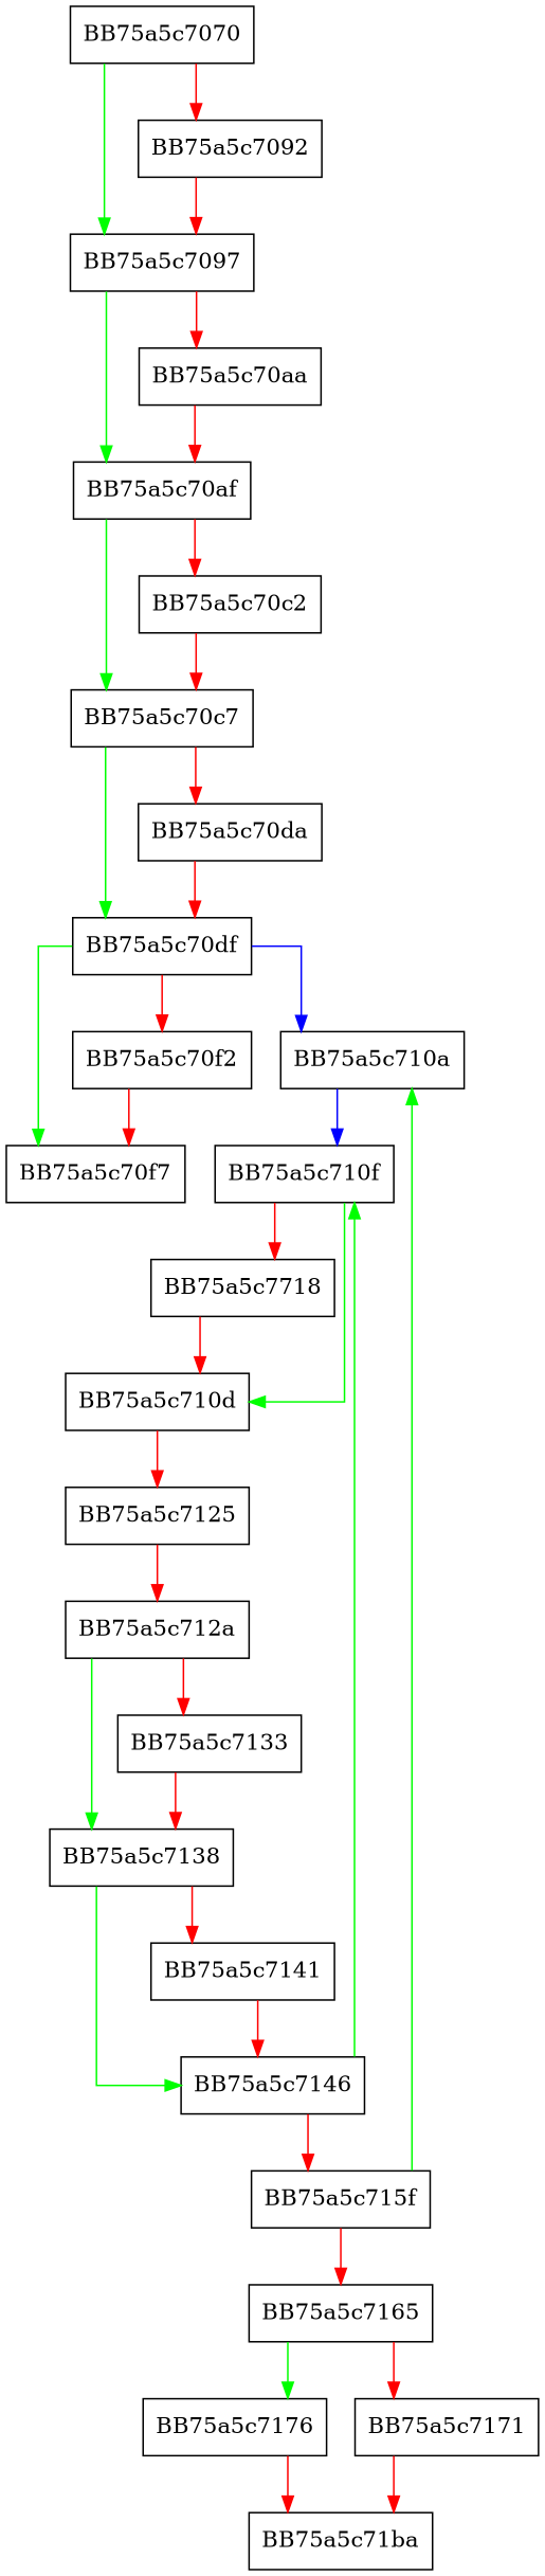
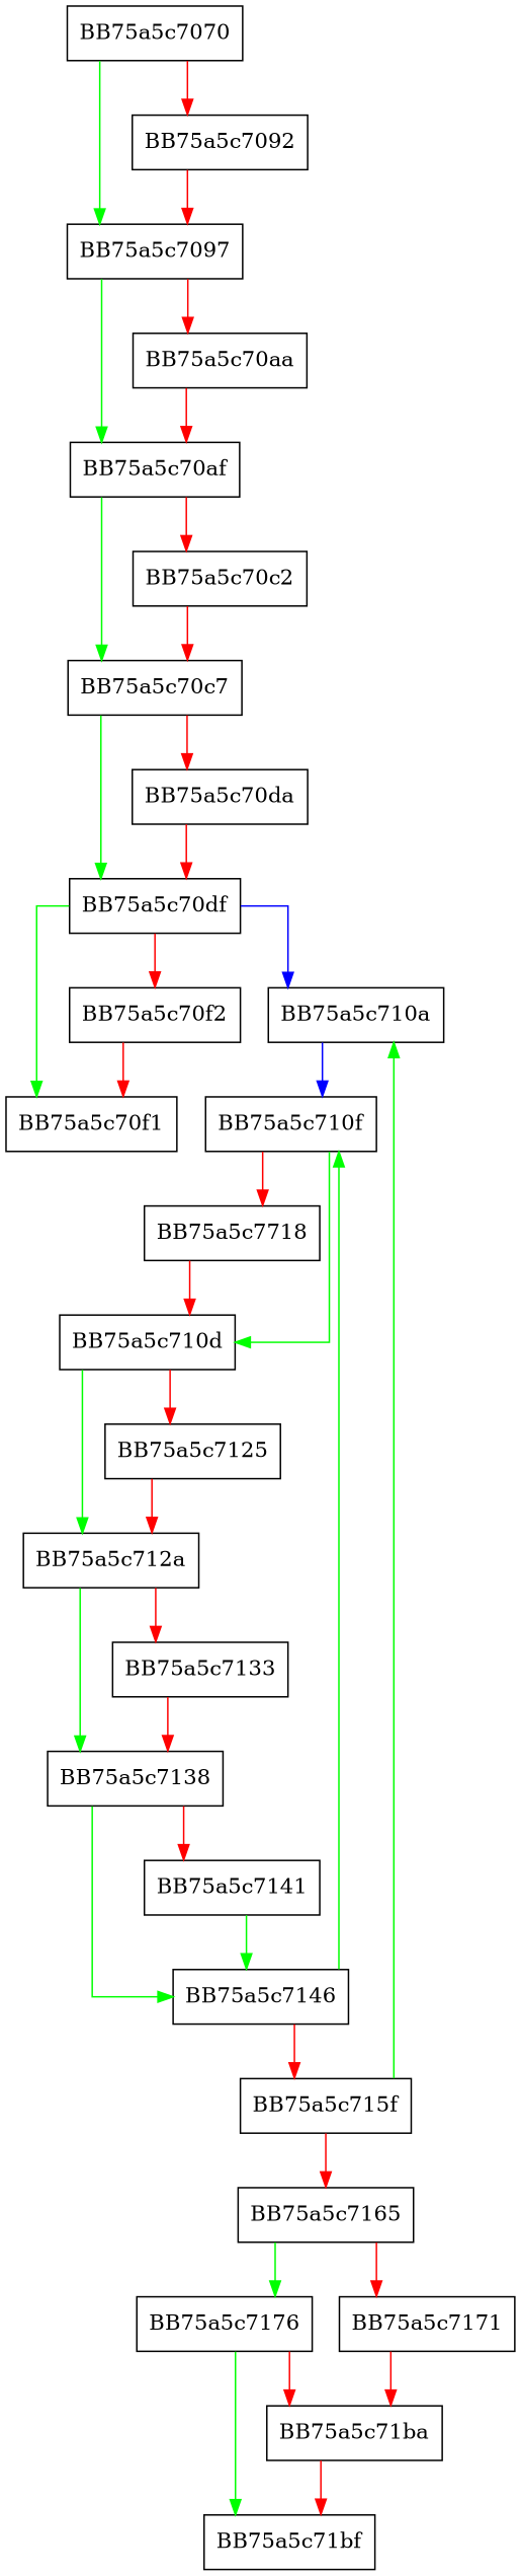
  digraph {
    fontname="DejaVu Serif"
    splines=ortho
    node [fontname="DejaVu Serif" shape=box]
    edge [color=red fontname="DejaVu Serif"]
    BB75a5c7070
    BB75a5c7097
    BB75a5c7092
    BB75a5c70af
    BB75a5c70aa
    BB75a5c70c7
    BB75a5c70c2
    BB75a5c70df
    BB75a5c70da
-   BB75a5c70f7
+   BB75a5c70f7 [label=BB75a5c70f1]
    BB75a5c70f2
    BB75a5c710a
    BB75a5c710f
    n14 [label=BB75a5c710d]
    n15 [label=BB75a5c7718]
    BB75a5c712a
    BB75a5c7125
    BB75a5c7138
    BB75a5c7133
    BB75a5c7146
    BB75a5c7141
    BB75a5c715f
    BB75a5c7165
    BB75a5c7176
    BB75a5c7171
+   BB75a5c71bf
    BB75a5c71ba
    BB75a5c7070 -> BB75a5c7097 [color=green]
    BB75a5c7070 -> BB75a5c7092
    BB75a5c7097 -> BB75a5c70af [color=green]
    BB75a5c7097 -> BB75a5c70aa
    BB75a5c7092 -> BB75a5c7097
    BB75a5c70af -> BB75a5c70c7 [color=green]
    BB75a5c70af -> BB75a5c70c2
    BB75a5c70aa -> BB75a5c70af
    BB75a5c70c7 -> BB75a5c70df [color=green]
    BB75a5c70c7 -> BB75a5c70da
    BB75a5c70c2 -> BB75a5c70c7
    BB75a5c70df -> BB75a5c70f7 [color=green]
    BB75a5c70df -> BB75a5c70f2
    BB75a5c70df -> BB75a5c710a [color=blue]
    BB75a5c70da -> BB75a5c70df
    BB75a5c70f2 -> BB75a5c70f7
    BB75a5c710a -> BB75a5c710f [color=blue]
    BB75a5c710f -> n14 [color=green]
    BB75a5c710f -> n15
+   n14 -> BB75a5c712a [color=green]
    n14 -> BB75a5c7125
    n15 -> n14
    BB75a5c712a -> BB75a5c7138 [color=green]
    BB75a5c712a -> BB75a5c7133
    BB75a5c7125 -> BB75a5c712a
    BB75a5c7138 -> BB75a5c7146 [color=green]
    BB75a5c7138 -> BB75a5c7141
    BB75a5c7133 -> BB75a5c7138
    BB75a5c7146 -> BB75a5c710f [color=green]
    BB75a5c7146 -> BB75a5c715f
-   BB75a5c7141 -> BB75a5c7146
+   BB75a5c7141 -> BB75a5c7146 [color=green]
    BB75a5c715f -> BB75a5c710a [color=green]
    BB75a5c715f -> BB75a5c7165
    BB75a5c7165 -> BB75a5c7176 [color=green]
    BB75a5c7165 -> BB75a5c7171
+   BB75a5c7176 -> BB75a5c71bf [color=green]
    BB75a5c7176 -> BB75a5c71ba
    BB75a5c7171 -> BB75a5c71ba
+   BB75a5c71ba -> BB75a5c71bf
  }
